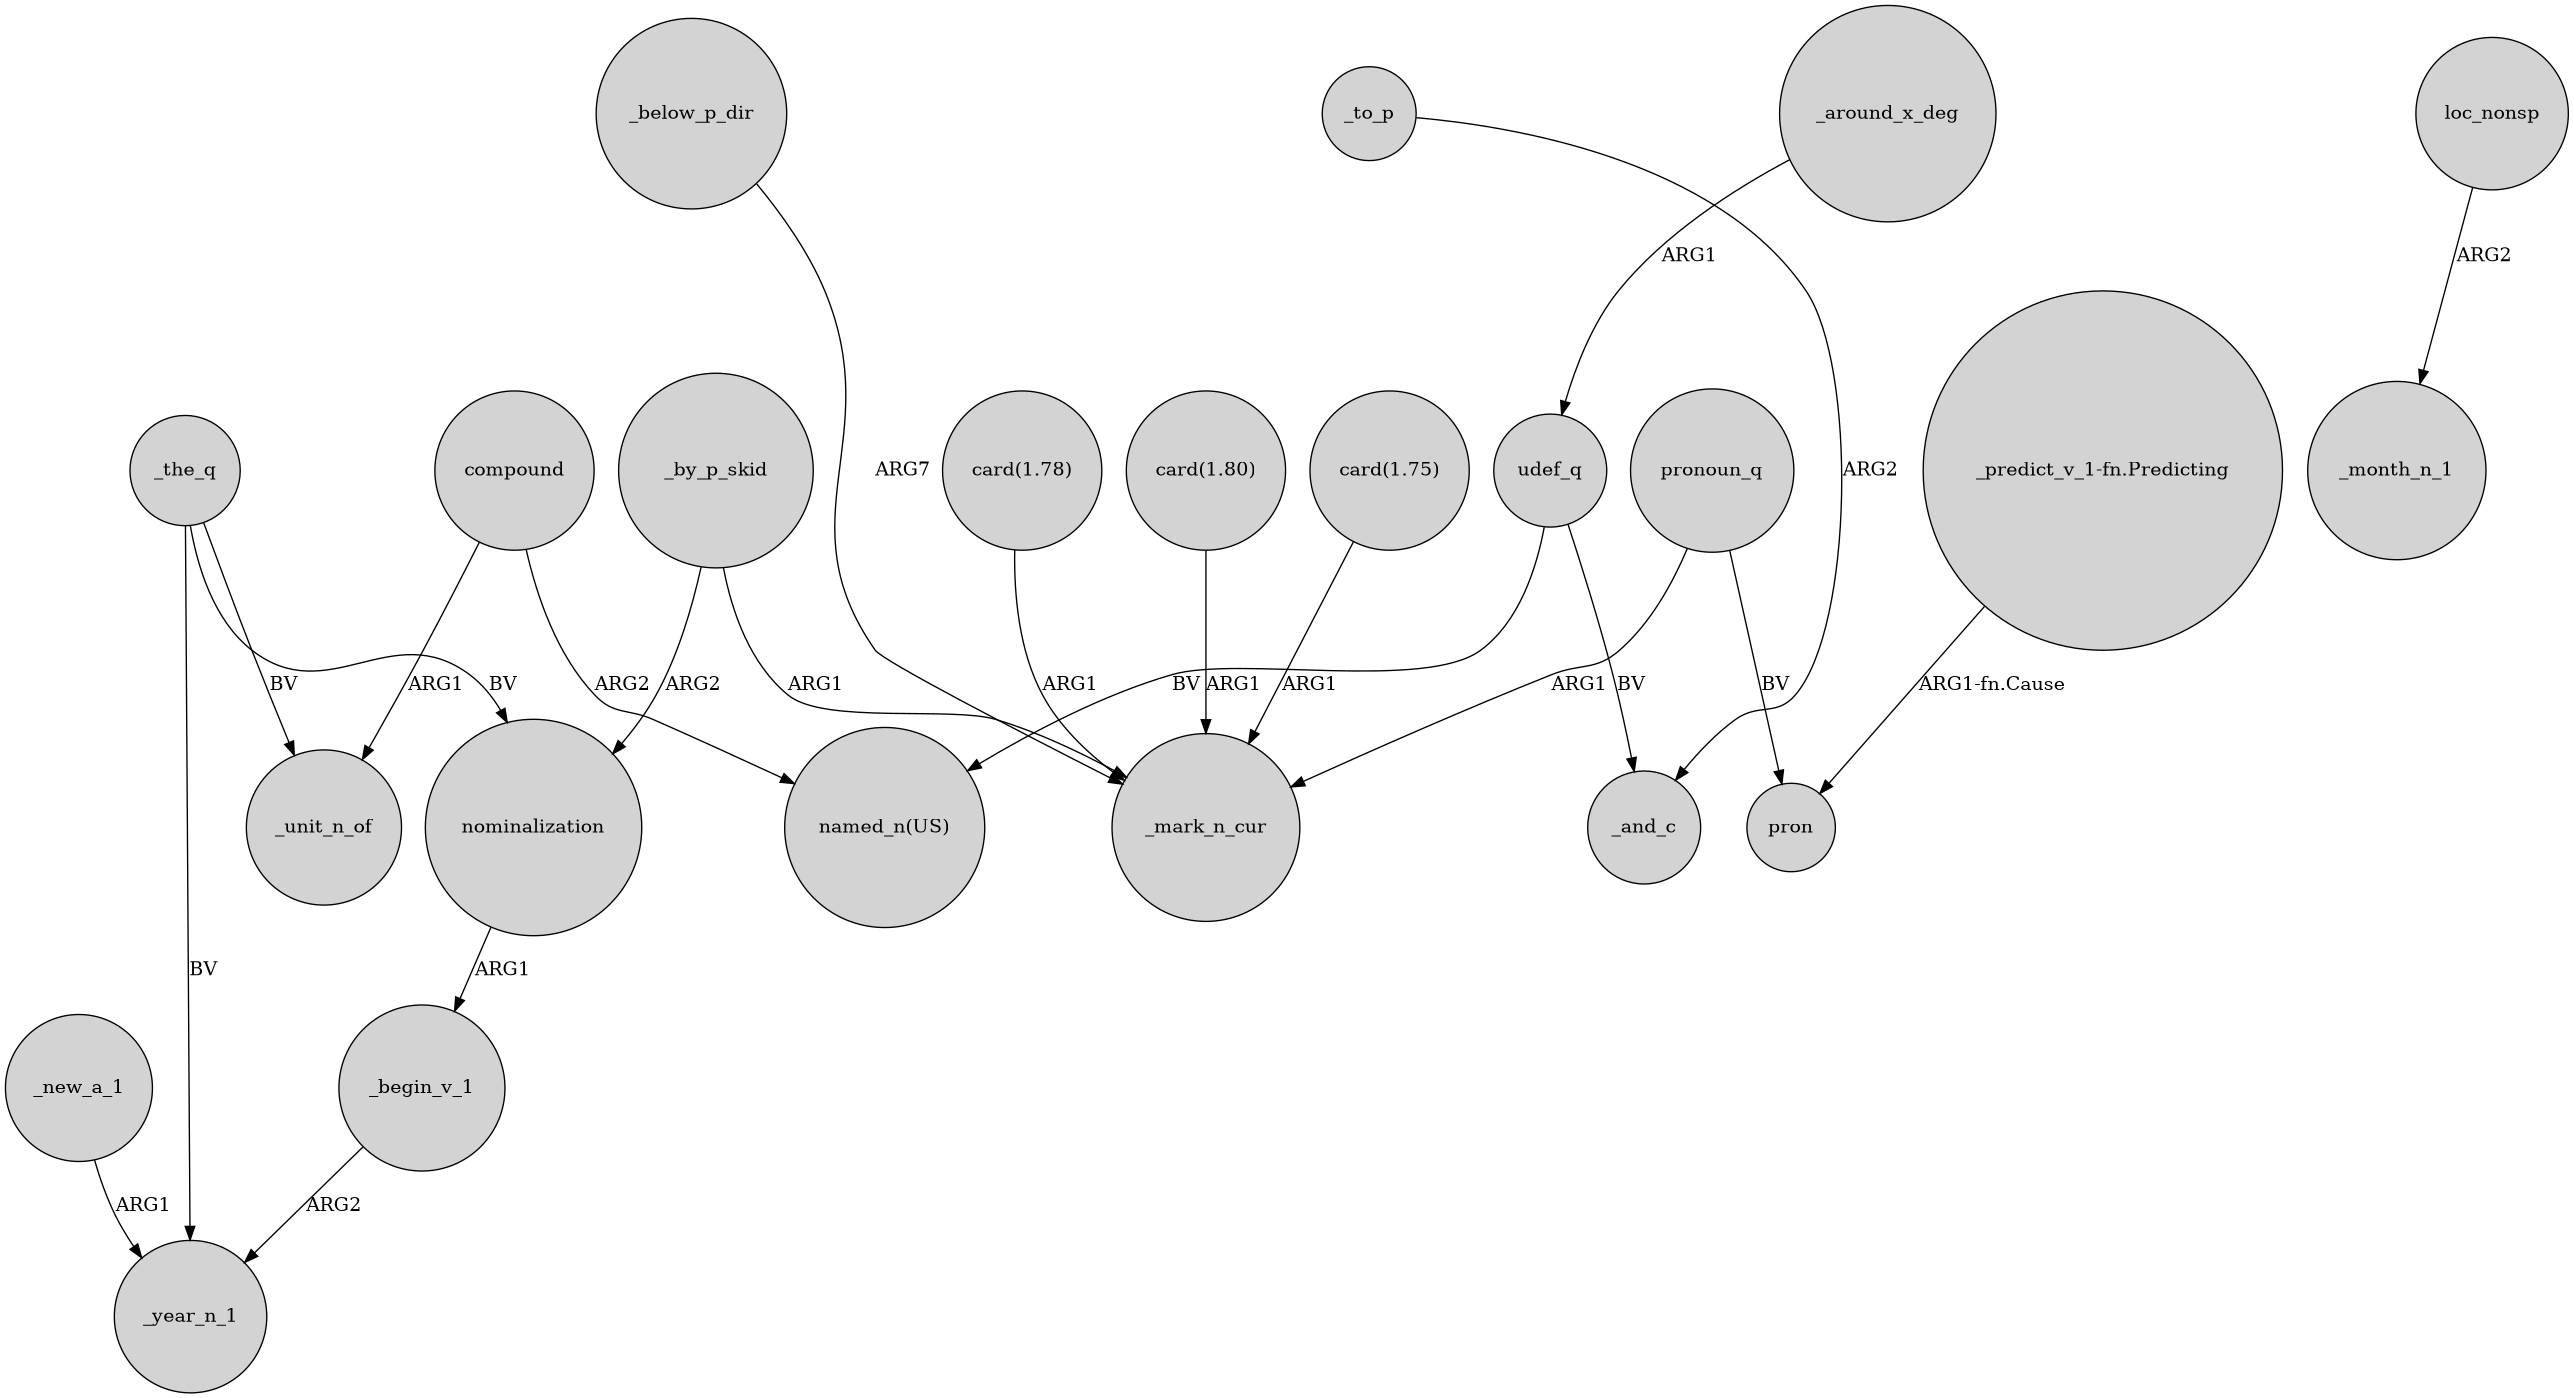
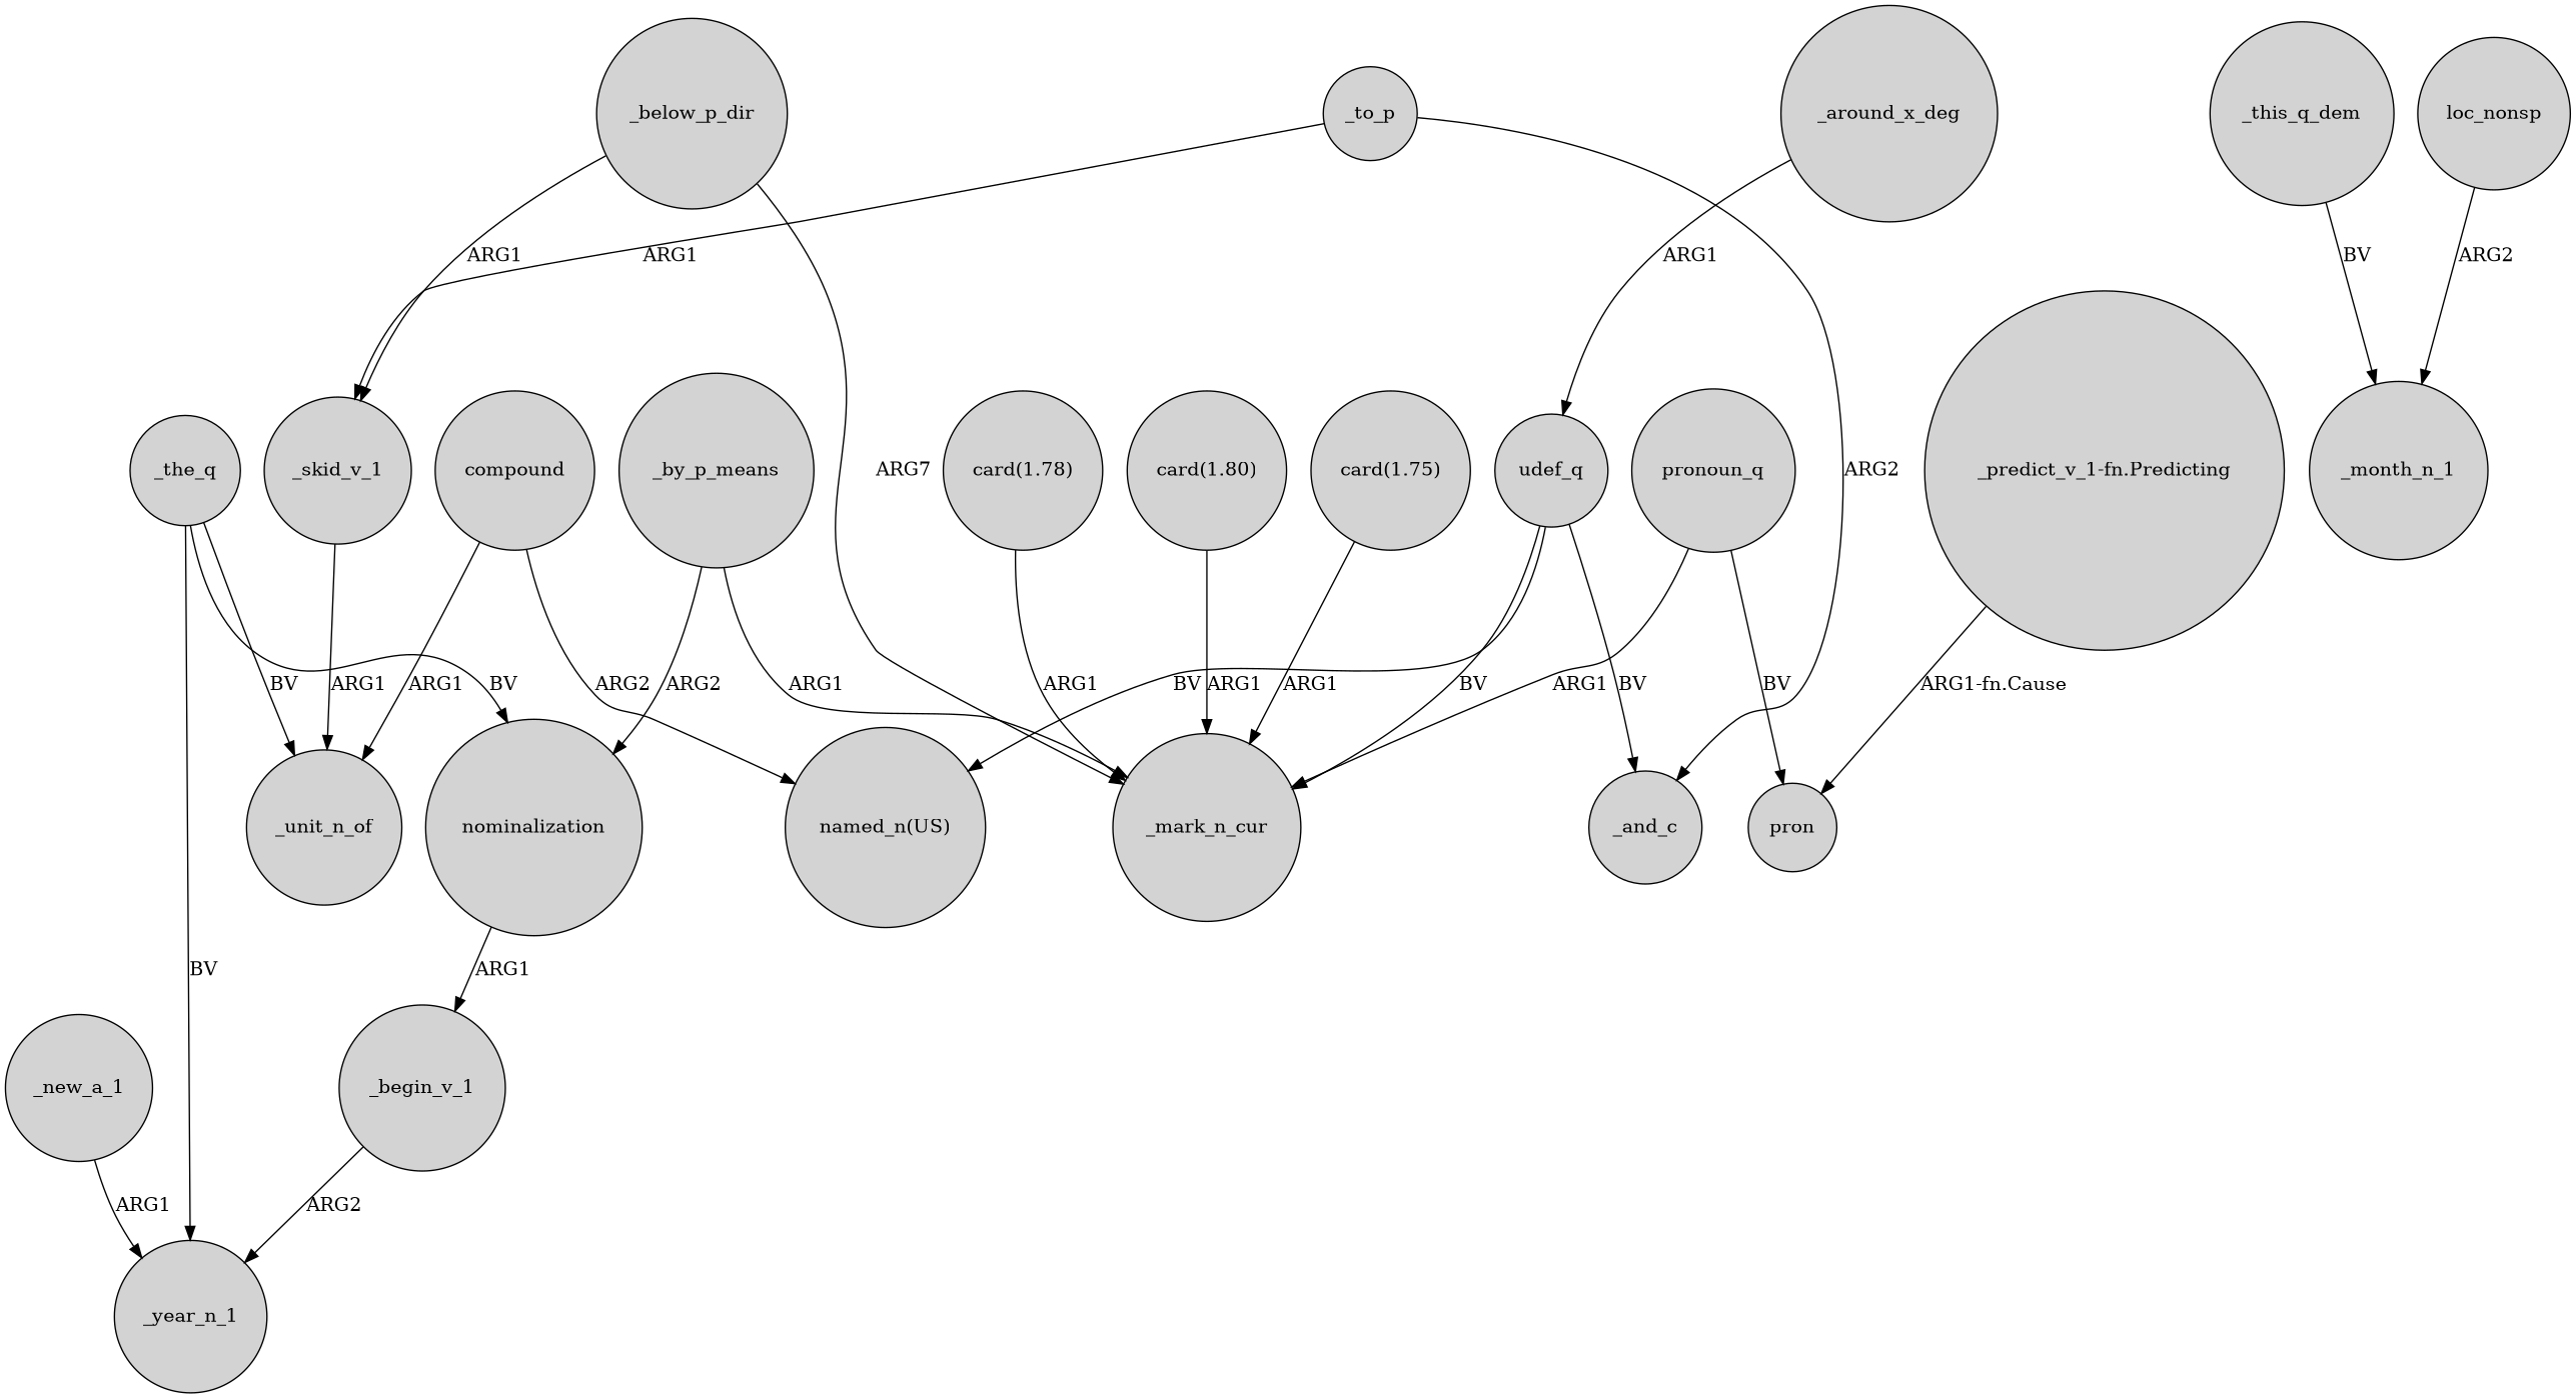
  digraph {
    node [shape=circle style=filled]
    _begin_v_1
    _year_n_1
    "card(1.80)"
    _mark_n_cur
    udef_q
    "named_n(US)"
    _and_c
-   _by_p_means [label=_by_p_skid]
+   _by_p_means
    nominalization
    _below_p_dir
+   _skid_v_1
    _unit_n_of
    compound
+   _this_q_dem
    _month_n_1
    _new_a_1
    "card(1.78)"
    _to_p
    _around_x_deg
    pronoun_q
    pron
    "_predict_v_1-fn.Predicting"
    "card(1.75)"
    _the_q
    loc_nonsp
    _begin_v_1 -> _year_n_1 [label=ARG2]
    "card(1.80)" -> _mark_n_cur [label=ARG1]
+   udef_q -> _mark_n_cur [label=BV]
    udef_q -> "named_n(US)" [label=BV]
    udef_q -> _and_c [label=BV]
    _by_p_means -> _mark_n_cur [label=ARG1]
    _by_p_means -> nominalization [label=ARG2]
    nominalization -> _begin_v_1 [label=ARG1]
    _below_p_dir -> _mark_n_cur [label=ARG7]
+   _below_p_dir -> _skid_v_1 [label=ARG1]
+   _skid_v_1 -> _unit_n_of [label=ARG1]
    compound -> "named_n(US)" [label=ARG2]
    compound -> _unit_n_of [label=ARG1]
+   _this_q_dem -> _month_n_1 [label=BV]
    _new_a_1 -> _year_n_1 [label=ARG1]
    "card(1.78)" -> _mark_n_cur [label=ARG1]
    _to_p -> _and_c [label=ARG2]
+   _to_p -> _skid_v_1 [label=ARG1]
    _around_x_deg -> udef_q [label=ARG1]
    pronoun_q -> _mark_n_cur [label=ARG1]
    pronoun_q -> pron [label=BV]
    "_predict_v_1-fn.Predicting" -> pron [label="ARG1-fn.Cause"]
    "card(1.75)" -> _mark_n_cur [label=ARG1]
    _the_q -> _year_n_1 [label=BV]
    _the_q -> nominalization [label=BV]
    _the_q -> _unit_n_of [label=BV]
    loc_nonsp -> _month_n_1 [label=ARG2]
  }
